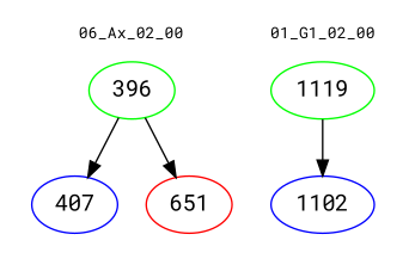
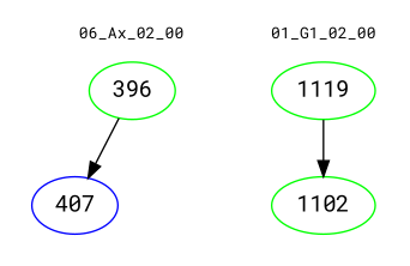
  digraph {
    fontname="Roboto Mono"
    node [color=green fontname="Roboto Mono"]
    edge [color=black fontname="Roboto Mono"]
    n1 [label=396]
    n2 [color=blue label=407]
-   n3 [color=red label=651]
    n4 [label=1119]
-   n5 [color=blue label=1102]
+   n5 [label=1102]
    subgraph cluster_1 {
      color=white
      fontsize=10
      label="06_Ax_02_00"
      n1
      n2
-     n3
    }
    subgraph cluster_2 {
      color=white
      fontsize=10
      label="01_G1_02_00"
      n4
      n5
    }
    n1 -> n2
-   n1 -> n3
    n4 -> n5
  }
